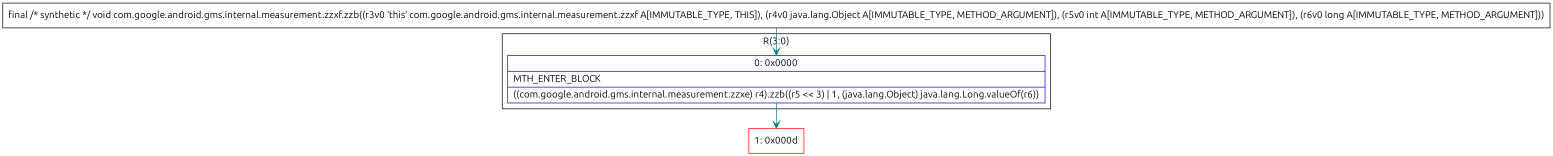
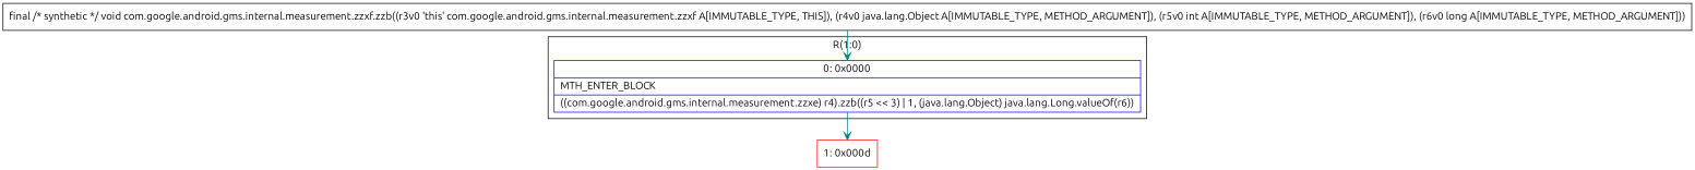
  digraph {
    fontname=Ubuntu
    node [shape=record fontname=Ubuntu]
    edge [color=teal arrowhead=vee fontname=Ubuntu]
    n1 [color=blue label="{0\:\ 0x0000|MTH_ENTER_BLOCK\l|((com.google.android.gms.internal.measurement.zzxe) r4).zzb((r5 \<\< 3) \| 1, (java.lang.Object) java.lang.Long.valueOf(r6))\l}"]
    n2 [color=red label="{1\:\ 0x000d}"]
    n3 [label="{final \/* synthetic *\/ void com.google.android.gms.internal.measurement.zzxf.zzb((r3v0 'this' com.google.android.gms.internal.measurement.zzxf A[IMMUTABLE_TYPE, THIS]), (r4v0 java.lang.Object A[IMMUTABLE_TYPE, METHOD_ARGUMENT]), (r5v0 int A[IMMUTABLE_TYPE, METHOD_ARGUMENT]), (r6v0 long A[IMMUTABLE_TYPE, METHOD_ARGUMENT])) }"]
    subgraph cluster_1 {
-     label="R(3:0)"
+     label="R(1:0)"
      n1
    }
    n1 -> n2
    n3 -> n1
  }
